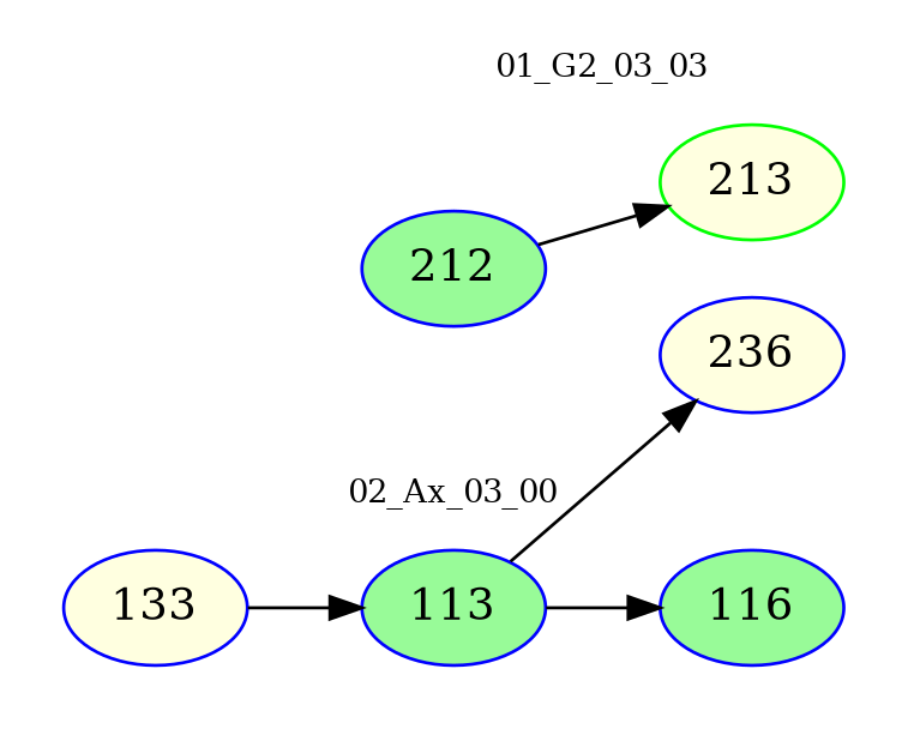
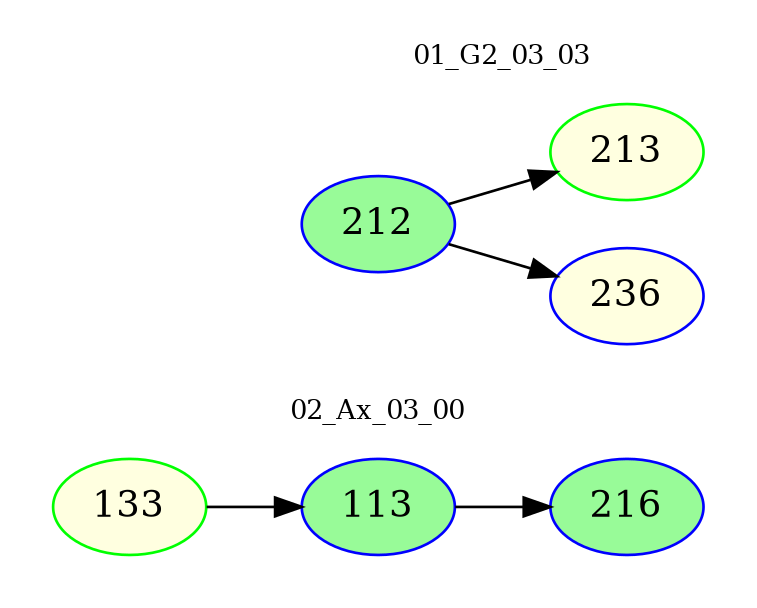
  digraph {
    rankdir=LR
    node [color=blue fillcolor=palegreen style=filled]
    edge [arrowhead=normal color=black]
    n1 [label=113]
-   n2 [label=116]
-   n3 [fillcolor=lightyellow label=133]
+   n2 [label=216]
+   n3 [color=green fillcolor=lightyellow label=133]
    n4 [label=212]
    n5 [fillcolor=lightyellow label=236]
    n6 [color=green fillcolor=lightyellow label=213]
    subgraph cluster_1 {
      color=white
      fontsize=10
      label="02_Ax_03_00"
      n1
      n2
      n3
    }
    subgraph cluster_2 {
      color=white
      fontsize=10
      label="01_G2_03_03"
      n4
      n5
      n6
    }
    n1 -> n2
    n3 -> n1
-   n1 -> n5
+   n4 -> n5
    n4 -> n6
  }
